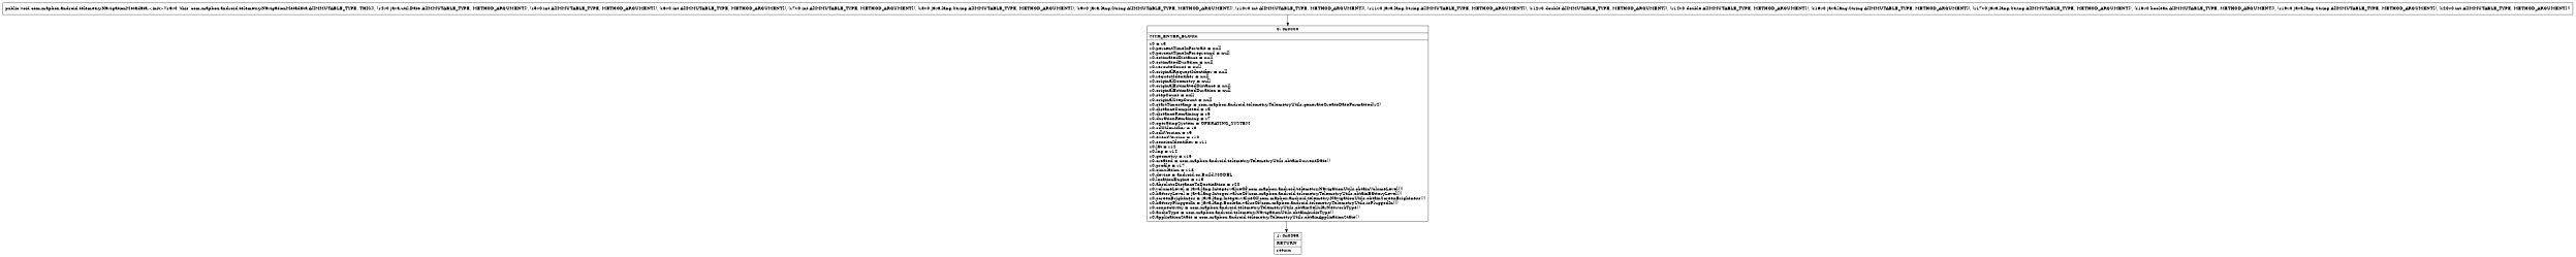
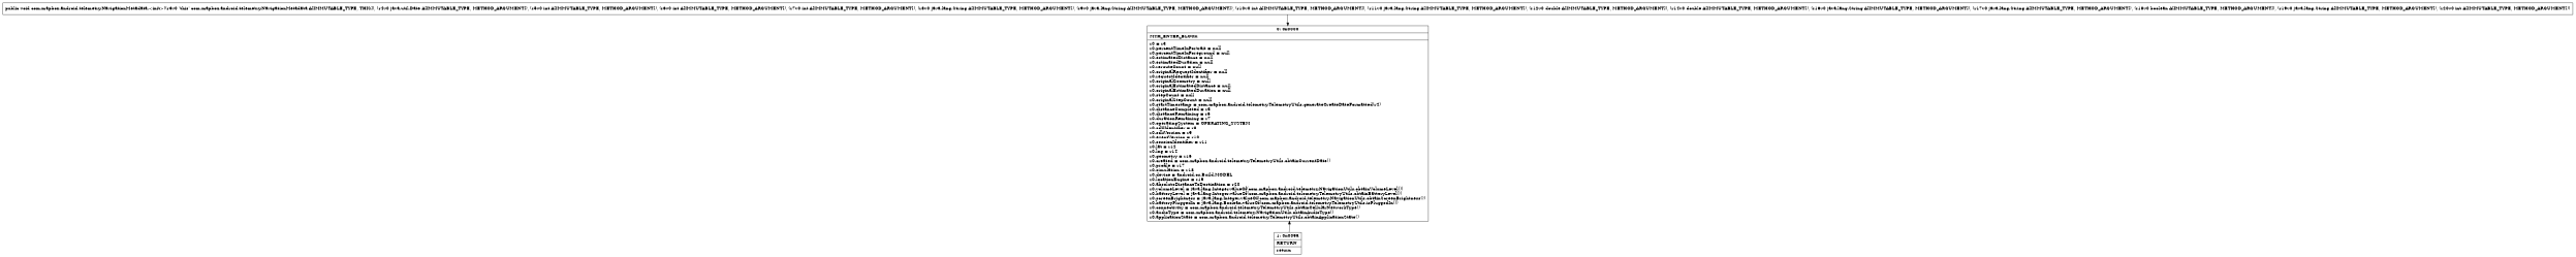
  digraph {
    node [shape=record]
    n1 [label="{0\:\ 0x0000|MTH_ENTER_BLOCK\l|r0 = r3\lr0.percentTimeInPortrait = null\lr0.percentTimeInForeground = null\lr0.estimatedDistance = null\lr0.estimatedDuration = null\lr0.rerouteCount = null\lr0.originalRequestIdentifier = null\lr0.requestIdentifier = null\lr0.originalGeometry = null\lr0.originalEstimatedDistance = null\lr0.originalEstimatedDuration = null\lr0.stepCount = null\lr0.originalStepCount = null\lr0.startTimestamp = com.mapbox.android.telemetry.TelemetryUtils.generateCreateDateFormatted(r4)\lr0.distanceCompleted = r5\lr0.distanceRemaining = r6\lr0.durationRemaining = r7\lr0.operatingSystem = OPERATING_SYSTEM\lr0.sdKIdentifier = r8\lr0.sdkVersion = r9\lr0.eventVersion = r10\lr0.sessionIdentifier = r11\lr0.lat = r12\lr0.lng = r14\lr0.geometry = r16\lr0.created = com.mapbox.android.telemetry.TelemetryUtils.obtainCurrentDate()\lr0.profile = r17\lr0.simulation = r18\lr0.device = android.os.Build.MODEL\lr0.locationEngine = r19\lr0.absoluteDistanceToDestination = r20\lr0.volumeLevel = java.lang.Integer.valueOf(com.mapbox.android.telemetry.NavigationUtils.obtainVolumeLevel())\lr0.batteryLevel = java.lang.Integer.valueOf(com.mapbox.android.telemetry.TelemetryUtils.obtainBatteryLevel())\lr0.screenBrightness = java.lang.Integer.valueOf(com.mapbox.android.telemetry.NavigationUtils.obtainScreenBrightness())\lr0.batteryPluggedIn = java.lang.Boolean.valueOf(com.mapbox.android.telemetry.TelemetryUtils.isPluggedIn())\lr0.connectivity = com.mapbox.android.telemetry.TelemetryUtils.obtainCellularNetworkType()\lr0.audioType = com.mapbox.android.telemetry.NavigationUtils.obtainAudioType()\lr0.applicationState = com.mapbox.android.telemetry.TelemetryUtils.obtainApplicationState()\l}"]
    n2 [label="{1\:\ 0x009a|RETURN\l|return\l}"]
    n3 [label="{public void com.mapbox.android.telemetry.NavigationMetadata.\<init\>((r3v0 'this' com.mapbox.android.telemetry.NavigationMetadata A[IMMUTABLE_TYPE, THIS]), (r4v0 java.util.Date A[IMMUTABLE_TYPE, METHOD_ARGUMENT]), (r5v0 int A[IMMUTABLE_TYPE, METHOD_ARGUMENT]), (r6v0 int A[IMMUTABLE_TYPE, METHOD_ARGUMENT]), (r7v0 int A[IMMUTABLE_TYPE, METHOD_ARGUMENT]), (r8v0 java.lang.String A[IMMUTABLE_TYPE, METHOD_ARGUMENT]), (r9v0 java.lang.String A[IMMUTABLE_TYPE, METHOD_ARGUMENT]), (r10v0 int A[IMMUTABLE_TYPE, METHOD_ARGUMENT]), (r11v0 java.lang.String A[IMMUTABLE_TYPE, METHOD_ARGUMENT]), (r12v0 double A[IMMUTABLE_TYPE, METHOD_ARGUMENT]), (r14v0 double A[IMMUTABLE_TYPE, METHOD_ARGUMENT]), (r16v0 java.lang.String A[IMMUTABLE_TYPE, METHOD_ARGUMENT]), (r17v0 java.lang.String A[IMMUTABLE_TYPE, METHOD_ARGUMENT]), (r18v0 boolean A[IMMUTABLE_TYPE, METHOD_ARGUMENT]), (r19v0 java.lang.String A[IMMUTABLE_TYPE, METHOD_ARGUMENT]), (r20v0 int A[IMMUTABLE_TYPE, METHOD_ARGUMENT])) }"]
-   n1 -> n2
+   n2 -> n1
    n3 -> n1
  }
